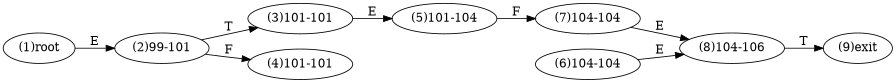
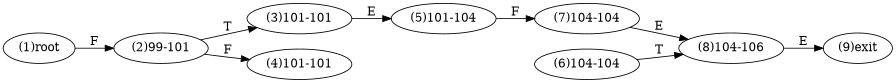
  digraph {
    rankdir=LR
    n1 [label="(1)root"]
    n2 [label="(2)99-101"]
    n3 [label="(3)101-101"]
    n4 [label="(4)101-101"]
    n5 [label="(5)101-104"]
    n6 [label="(7)104-104"]
    n7 [label="(6)104-104"]
    n8 [label="(8)104-106"]
    n9 [label="(9)exit"]
-   n1 -> n2 [label=E]
+   n1 -> n2 [label=F]
    n2 -> n3 [label=T]
    n2 -> n4 [label=F]
    n3 -> n5 [label=E]
    n5 -> n6 [label=F]
    n6 -> n8 [label=E]
-   n7 -> n8 [label=E]
-   n8 -> n9 [label=T]
+   n7 -> n8 [label=T]
+   n8 -> n9 [label=E]
  }
